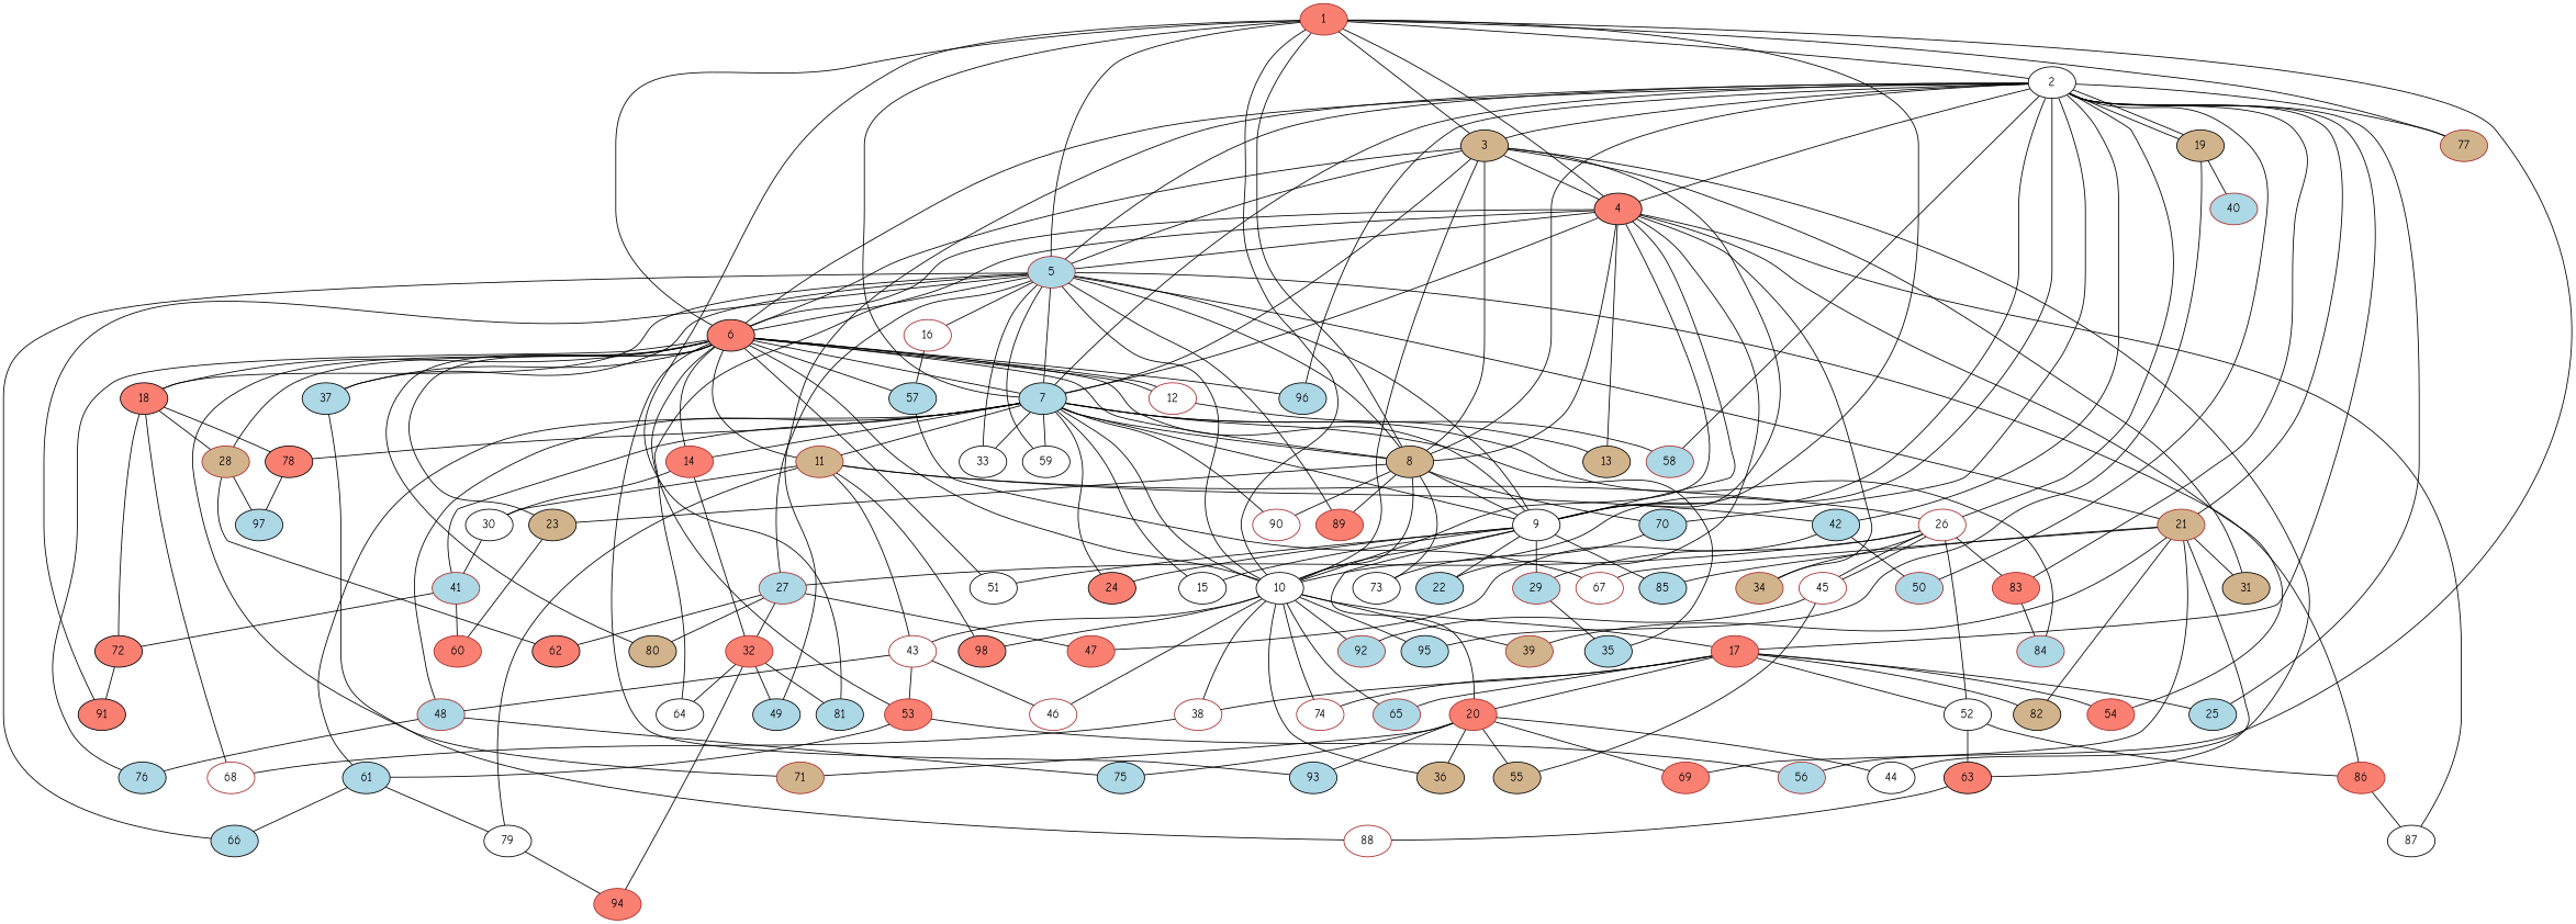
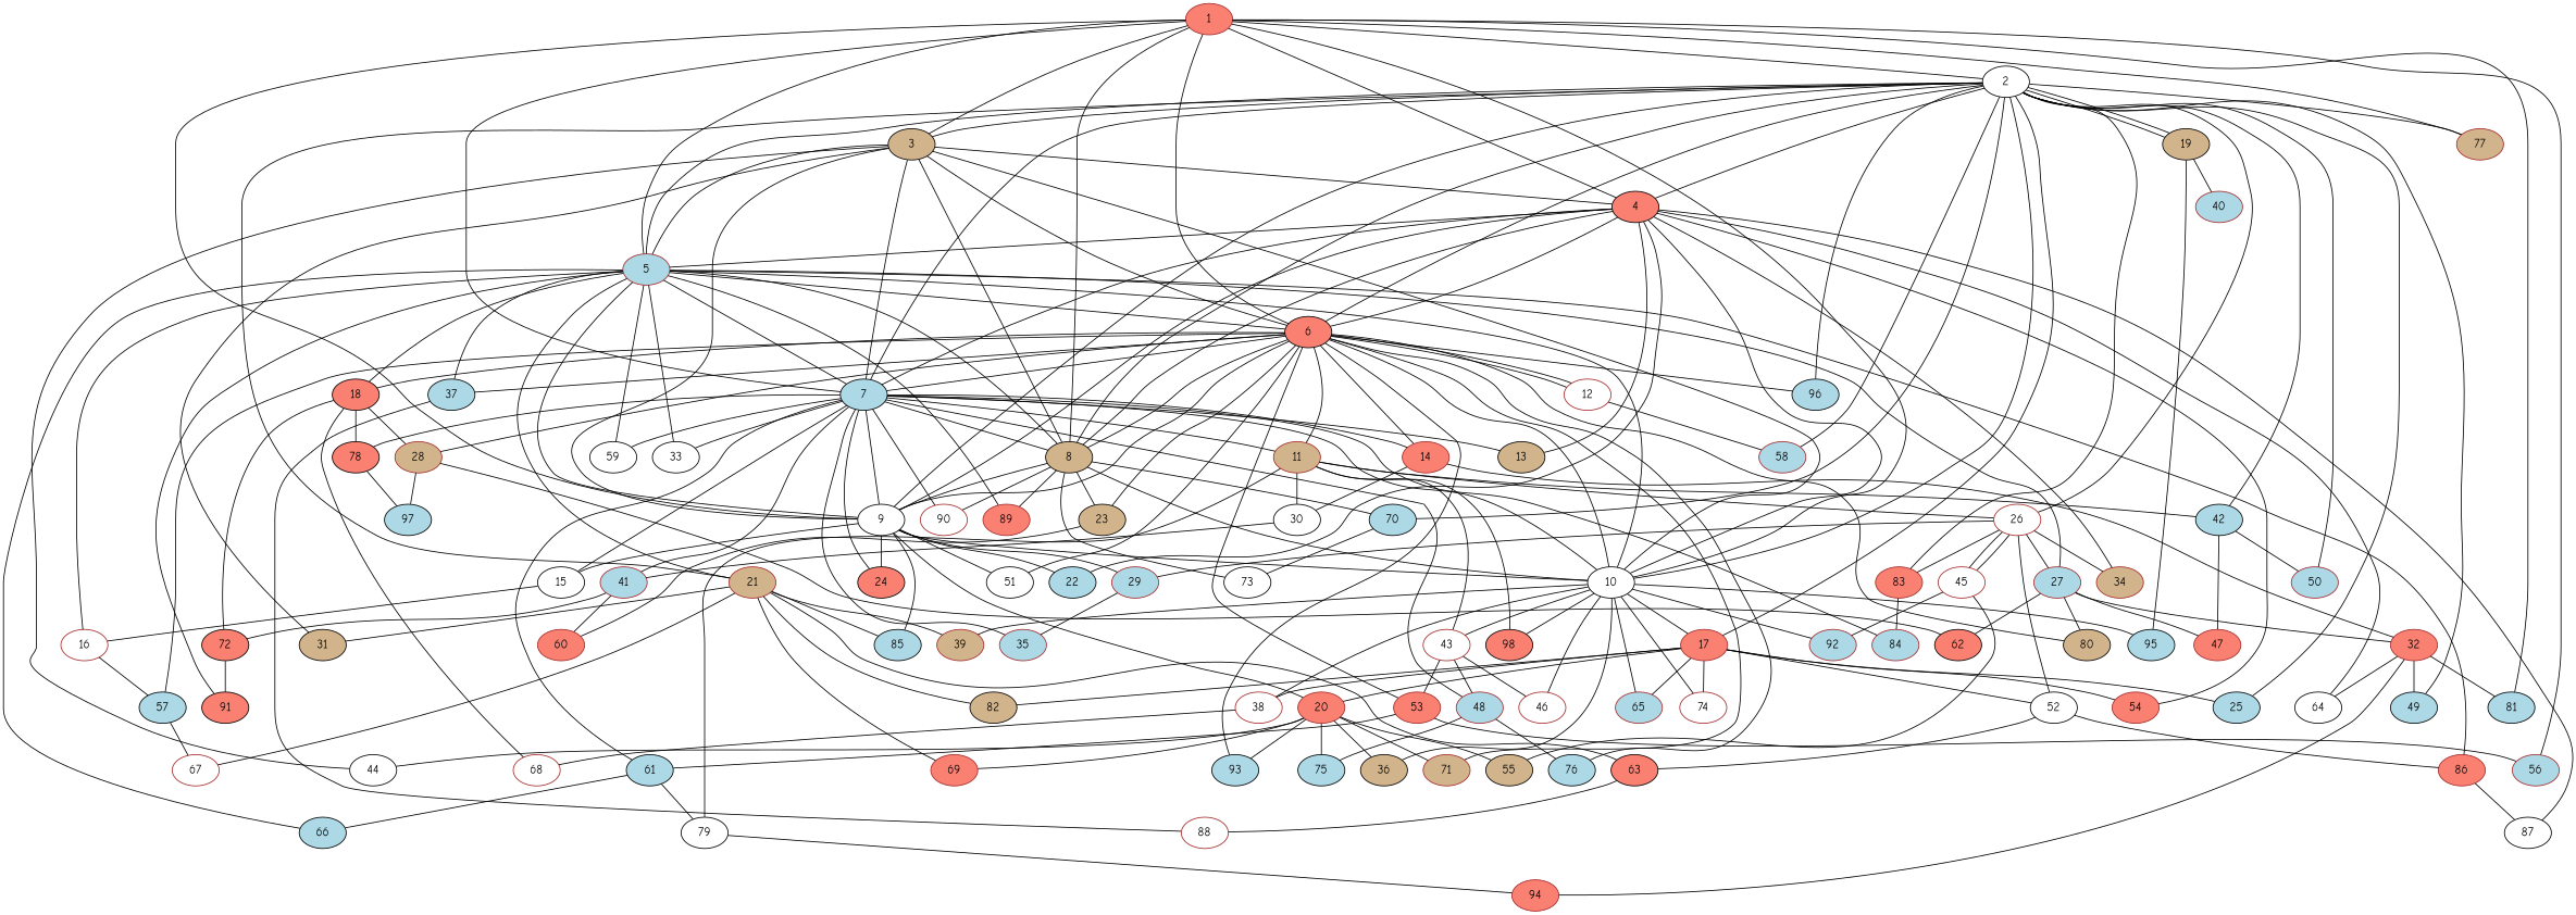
  graph {
    fontname="Comic Neue"
    node [color=black fillcolor=lightblue fontname="Comic Neue" style=filled]
    edge [fontname="Comic Neue"]
    1 [color=brown fillcolor=salmon]
    2 [fillcolor=white]
    3 [fillcolor=tan]
    4 [fillcolor=salmon]
    5 [color=brown]
    6 [fillcolor=salmon]
    7
    8 [fillcolor=tan]
    9 [fillcolor=white]
    10 [fillcolor=white]
    56 [color=brown]
    77 [color=brown fillcolor=tan]
    81
    17 [color=brown fillcolor=salmon]
    19 [fillcolor=tan]
    21 [color=brown fillcolor=tan]
    25
    26 [color=brown fillcolor=white]
    42
    49
    50 [color=brown]
    58 [color=brown]
    70
    83 [color=brown fillcolor=salmon]
    96
    31 [fillcolor=tan]
    44 [fillcolor=white]
    13 [fillcolor=tan]
    22
    34 [color=brown fillcolor=tan]
    54 [color=brown fillcolor=salmon]
    64 [fillcolor=white]
    87 [fillcolor=white]
    16 [color=brown fillcolor=white]
    18 [fillcolor=salmon]
    27 [color=brown]
    33 [fillcolor=white]
    37
    59 [fillcolor=white]
    66
    86 [color=brown fillcolor=salmon]
    89 [color=brown fillcolor=salmon]
    91 [fillcolor=salmon]
    11 [color=brown fillcolor=tan]
    12 [color=brown fillcolor=white]
    14 [color=brown fillcolor=salmon]
    23 [fillcolor=tan]
    28 [color=brown fillcolor=tan]
    51 [fillcolor=white]
    53 [color=brown fillcolor=salmon]
    57
    71 [color=brown fillcolor=tan]
    76
    80 [fillcolor=tan]
    93
    15 [fillcolor=white]
    24 [fillcolor=salmon]
-   35
+   35 [color=brown]
    41 [color=brown]
    48 [color=brown]
    61
    78 [fillcolor=salmon]
    84 [color=brown]
    90 [color=brown fillcolor=white]
    73 [fillcolor=white]
    20 [color=brown fillcolor=salmon]
    29 [color=brown]
    85
    36 [fillcolor=tan]
    38 [color=brown fillcolor=white]
    39 [color=brown fillcolor=tan]
    43 [color=brown fillcolor=white]
    46 [color=brown fillcolor=white]
    65 [color=brown]
    74 [color=brown fillcolor=white]
    92 [color=brown]
    95
    98 [fillcolor=salmon]
    52 [fillcolor=white]
    82 [fillcolor=tan]
    40 [color=brown]
    69 [color=brown fillcolor=salmon]
    63 [fillcolor=salmon]
    67 [color=brown fillcolor=white]
    45 [color=brown fillcolor=white]
    47 [color=brown fillcolor=salmon]
    68 [color=brown fillcolor=white]
    72 [fillcolor=salmon]
    32 [color=brown fillcolor=salmon]
    62 [fillcolor=salmon]
    88 [color=brown fillcolor=white]
    30 [fillcolor=white]
    79 [fillcolor=white]
    60 [color=brown fillcolor=salmon]
    97
    75
    55 [fillcolor=tan]
    94 [color=brown fillcolor=salmon]
    1 -- 2
    1 -- 3
    1 -- 4
    1 -- 5
    1 -- 6
    1 -- 7
    1 -- 8
    1 -- 9
    1 -- 10
    1 -- 56
    1 -- 77
    1 -- 81
    2 -- 3
    2 -- 4
    2 -- 5
    2 -- 6
    2 -- 7
    2 -- 8
    2 -- 9
    2 -- 10
    2 -- 77
    2 -- 17
    2 -- 19
    2 -- 19
    2 -- 21
    2 -- 25
    2 -- 26
    2 -- 42
    2 -- 49
    2 -- 50
    2 -- 58
    2 -- 70
    2 -- 83
    2 -- 96
    3 -- 4
    3 -- 5
    3 -- 6
    3 -- 7
    3 -- 8
    3 -- 9
    3 -- 10
    3 -- 31
    3 -- 44
    4 -- 5
    4 -- 6
    4 -- 7
    4 -- 8
    4 -- 9
    4 -- 10
    4 -- 13
    4 -- 22
    4 -- 34
    4 -- 54
    4 -- 64
    4 -- 87
    5 -- 6
    5 -- 7
    5 -- 8
    5 -- 9
    5 -- 10
    5 -- 21
    5 -- 16
    5 -- 18
    5 -- 27
    5 -- 33
    5 -- 37
    5 -- 59
    5 -- 66
    5 -- 86
    5 -- 89
    5 -- 91
    6 -- 7
    6 -- 8
    6 -- 9
    6 -- 10
    6 -- 96
    6 -- 18
    6 -- 37
    6 -- 11
    6 -- 12
    6 -- 12
    6 -- 14
    6 -- 23
    6 -- 28
    6 -- 51
    6 -- 53
    6 -- 57
    6 -- 71
    6 -- 76
    6 -- 80
    6 -- 93
    7 -- 8
    7 -- 9
    7 -- 10
    7 -- 13
    7 -- 33
    7 -- 59
    7 -- 11
    7 -- 14
    7 -- 15
    7 -- 24
    7 -- 35
    7 -- 41
    7 -- 48
    7 -- 61
    7 -- 78
    7 -- 84
    7 -- 90
    8 -- 9
    8 -- 10
    8 -- 70
    8 -- 89
    8 -- 23
    8 -- 90
    8 -- 73
    9 -- 10
    9 -- 22
    9 -- 51
    9 -- 15
    9 -- 24
    9 -- 20
    9 -- 29
    9 -- 85
    10 -- 17
    10 -- 36
    10 -- 38
    10 -- 39
    10 -- 43
    10 -- 46
    10 -- 65
    10 -- 74
    10 -- 92
    10 -- 95
    10 -- 98
    17 -- 25
    17 -- 54
    17 -- 20
    17 -- 38
    17 -- 65
    17 -- 74
    17 -- 52
    17 -- 82
    19 -- 95
    19 -- 40
    21 -- 31
    21 -- 85
    21 -- 39
    21 -- 82
    21 -- 69
    21 -- 63
    21 -- 67
    26 -- 83
    26 -- 34
    26 -- 27
    26 -- 29
    26 -- 52
    26 -- 45
    26 -- 45
    42 -- 50
    42 -- 47
    70 -- 73
    83 -- 84
    16 -- 57
    18 -- 28
    18 -- 78
    18 -- 68
    18 -- 72
    27 -- 80
    27 -- 47
    27 -- 32
    27 -- 62
    37 -- 88
    86 -- 87
    11 -- 26
    11 -- 42
    11 -- 43
    11 -- 98
    11 -- 30
    11 -- 79
    12 -- 58
    14 -- 32
    14 -- 30
    23 -- 60
    28 -- 62
    28 -- 97
    53 -- 56
    53 -- 61
    57 -- 67
+   15 -- 16
    41 -- 72
    41 -- 60
    48 -- 76
    48 -- 75
    61 -- 66
    61 -- 79
    78 -- 97
    20 -- 44
    20 -- 71
    20 -- 93
    20 -- 36
    20 -- 69
    20 -- 75
    20 -- 55
    29 -- 35
    38 -- 68
    43 -- 53
    43 -- 48
    43 -- 46
    52 -- 86
    52 -- 63
    63 -- 88
    45 -- 92
    45 -- 55
    72 -- 91
    32 -- 81
    32 -- 49
    32 -- 64
    32 -- 94
    30 -- 41
    79 -- 94
  }
